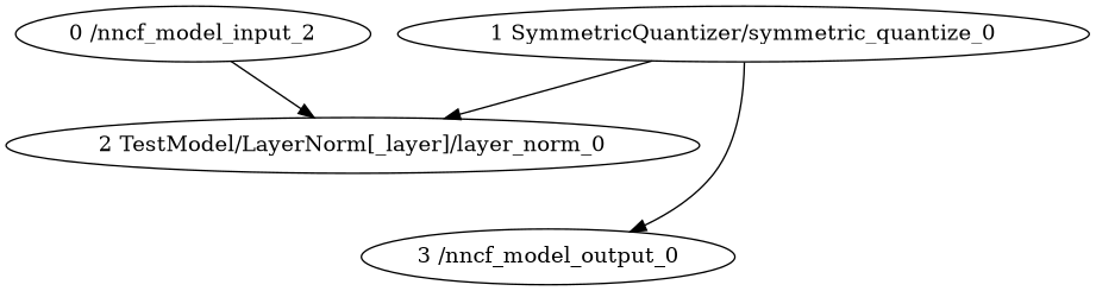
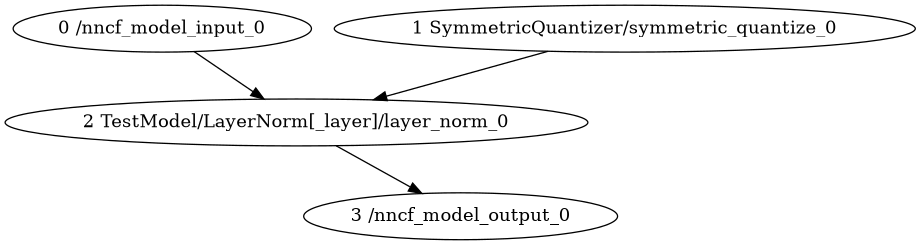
  strict digraph {
-   "0 /nncf_model_input_0" [type=nncf_model_input label="0 /nncf_model_input_2"]
+   "0 /nncf_model_input_0" [type=nncf_model_input]
    "2 TestModel/LayerNorm[_layer]/layer_norm_0" [type=layer_norm]
    "1 SymmetricQuantizer/symmetric_quantize_0" [type=symmetric_quantize]
    "3 /nncf_model_output_0" [type=nncf_model_output]
    "0 /nncf_model_input_0" -> "2 TestModel/LayerNorm[_layer]/layer_norm_0"
-   "1 SymmetricQuantizer/symmetric_quantize_0" -> "3 /nncf_model_output_0"
+   "2 TestModel/LayerNorm[_layer]/layer_norm_0" -> "3 /nncf_model_output_0"
    "1 SymmetricQuantizer/symmetric_quantize_0" -> "2 TestModel/LayerNorm[_layer]/layer_norm_0"
  }
